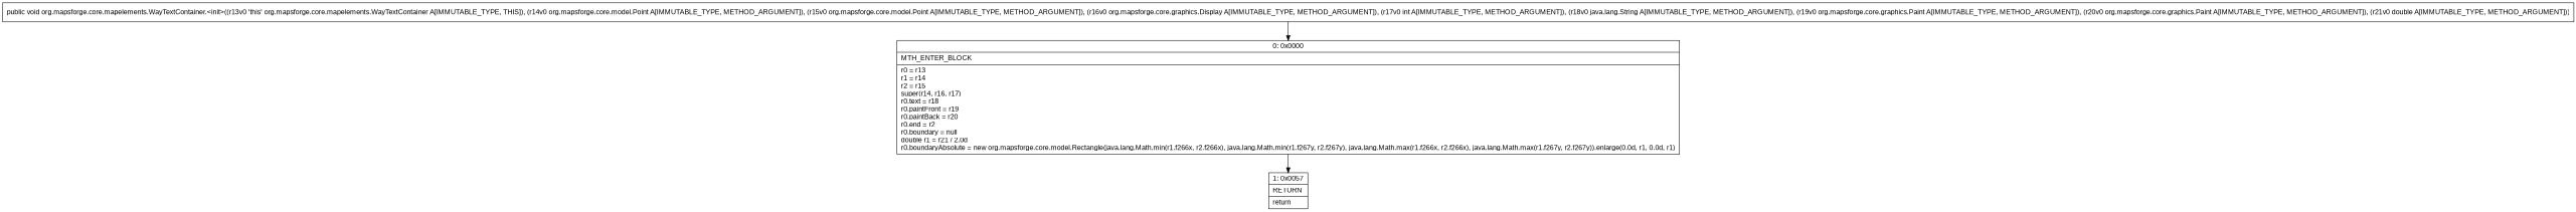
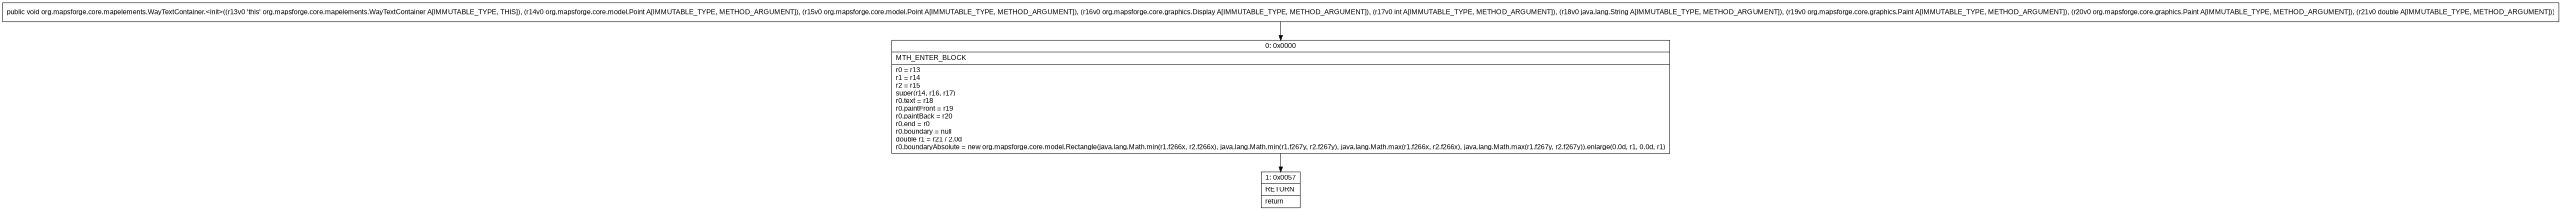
  digraph {
    fontname="Liberation Sans"
    node [shape=record fontname="Liberation Sans"]
    edge [fontname="Liberation Sans"]
-   n1 [label="{0\:\ 0x0000|MTH_ENTER_BLOCK\l|r0 = r13\lr1 = r14\lr2 = r15\lsuper(r14, r16, r17)\lr0.text = r18\lr0.paintFront = r19\lr0.paintBack = r20\lr0.end = r2\lr0.boundary = null\ldouble r1 = r21 \/ 2.0d\lr0.boundaryAbsolute = new org.mapsforge.core.model.Rectangle(java.lang.Math.min(r1.f266x, r2.f266x), java.lang.Math.min(r1.f267y, r2.f267y), java.lang.Math.max(r1.f266x, r2.f266x), java.lang.Math.max(r1.f267y, r2.f267y)).enlarge(0.0d, r1, 0.0d, r1)\l}"]
+   n1 [label="{0\:\ 0x0000|MTH_ENTER_BLOCK\l|r0 = r13\lr1 = r14\lr2 = r15\lsuper(r14, r16, r17)\lr0.text = r18\lr0.paintFront = r19\lr0.paintBack = r20\lr0.end = r0\lr0.boundary = null\ldouble r1 = r21 \/ 2.0d\lr0.boundaryAbsolute = new org.mapsforge.core.model.Rectangle(java.lang.Math.min(r1.f266x, r2.f266x), java.lang.Math.min(r1.f267y, r2.f267y), java.lang.Math.max(r1.f266x, r2.f266x), java.lang.Math.max(r1.f267y, r2.f267y)).enlarge(0.0d, r1, 0.0d, r1)\l}"]
    n2 [label="{1\:\ 0x0057|RETURN\l|return\l}"]
    n3 [label="{public void org.mapsforge.core.mapelements.WayTextContainer.\<init\>((r13v0 'this' org.mapsforge.core.mapelements.WayTextContainer A[IMMUTABLE_TYPE, THIS]), (r14v0 org.mapsforge.core.model.Point A[IMMUTABLE_TYPE, METHOD_ARGUMENT]), (r15v0 org.mapsforge.core.model.Point A[IMMUTABLE_TYPE, METHOD_ARGUMENT]), (r16v0 org.mapsforge.core.graphics.Display A[IMMUTABLE_TYPE, METHOD_ARGUMENT]), (r17v0 int A[IMMUTABLE_TYPE, METHOD_ARGUMENT]), (r18v0 java.lang.String A[IMMUTABLE_TYPE, METHOD_ARGUMENT]), (r19v0 org.mapsforge.core.graphics.Paint A[IMMUTABLE_TYPE, METHOD_ARGUMENT]), (r20v0 org.mapsforge.core.graphics.Paint A[IMMUTABLE_TYPE, METHOD_ARGUMENT]), (r21v0 double A[IMMUTABLE_TYPE, METHOD_ARGUMENT])) }"]
    n1 -> n2
    n3 -> n1
  }
